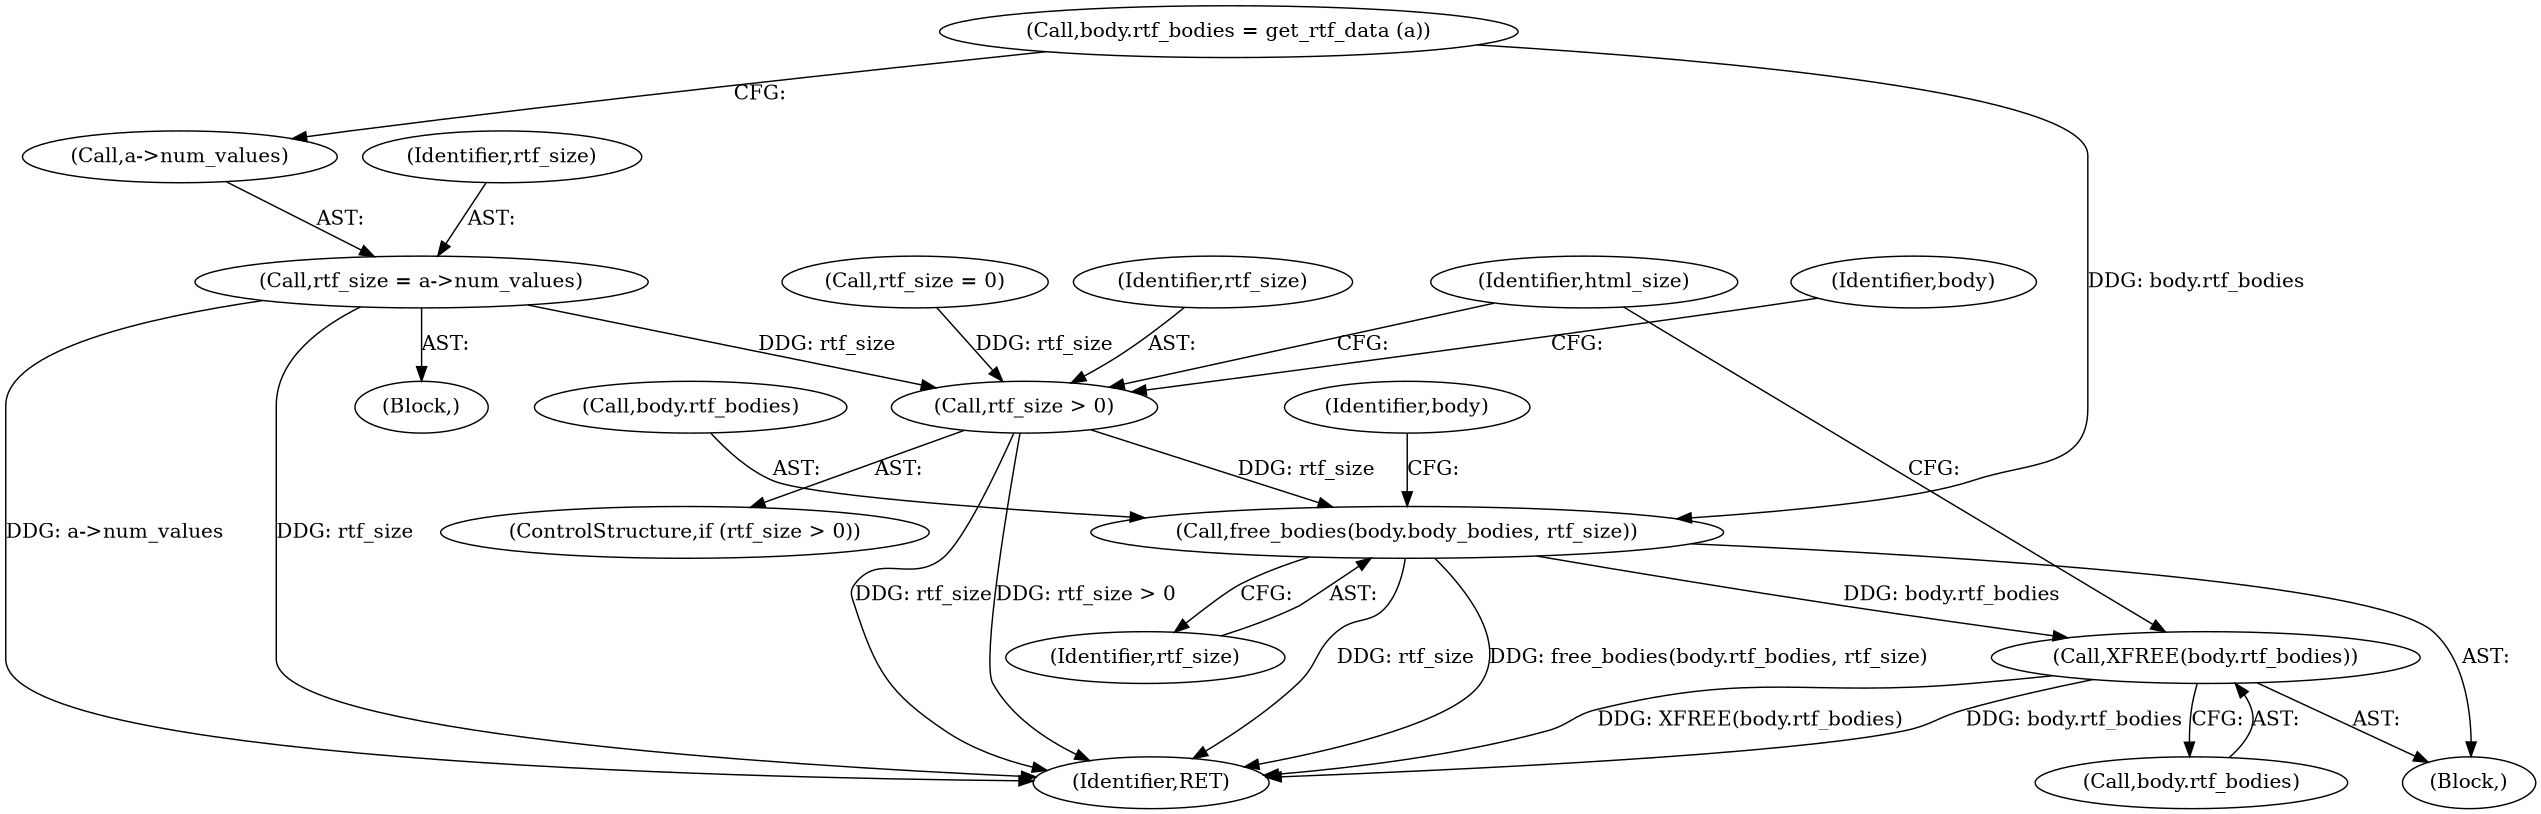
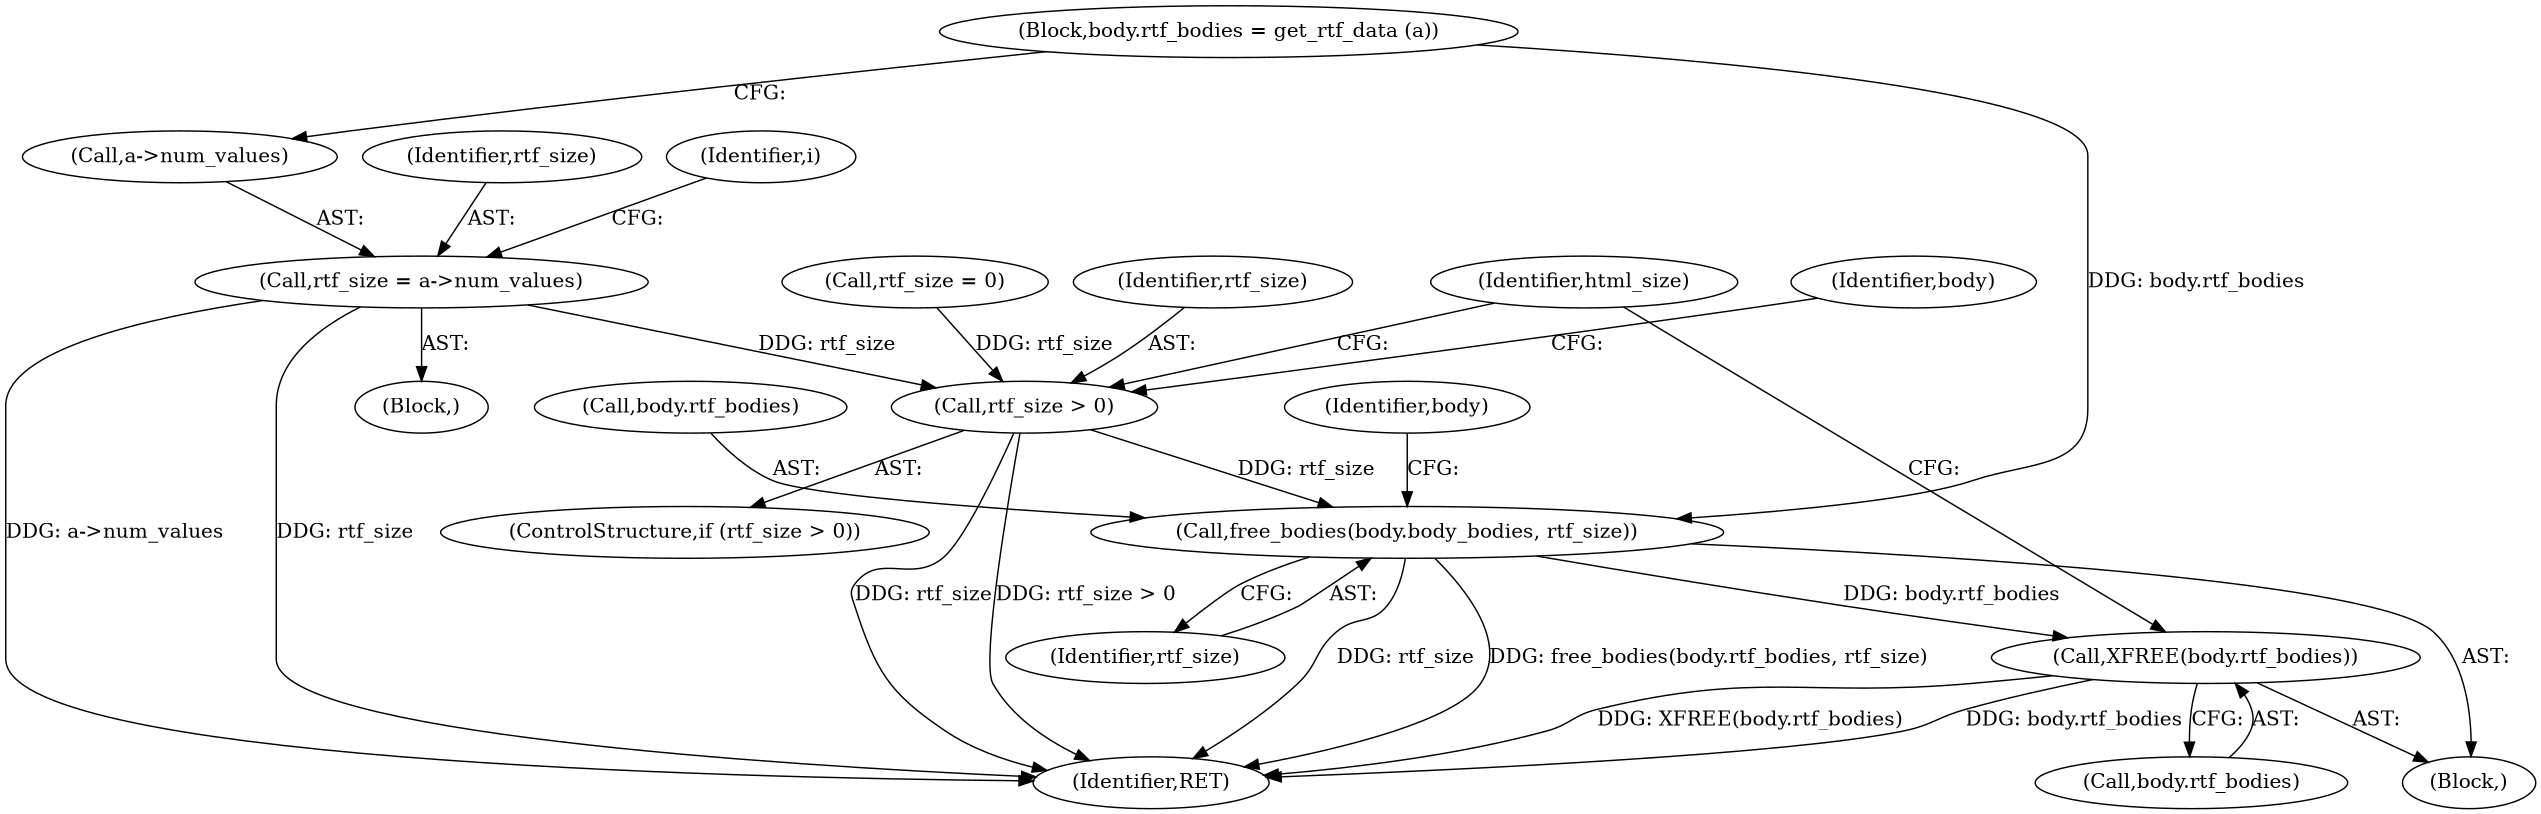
  digraph {
    n1 [label="(Call,rtf_size = a->num_values)"]
    n2 [label="(Call,rtf_size > 0)"]
    n3 [label="(Block,)"]
    n4 [label="(Identifier,RET)"]
    n5 [label="(Call,free_bodies(body.body_bodies, rtf_size))"]
    n6 [label="(ControlStructure,if (rtf_size > 0))"]
    n7 [label="(Call,a->num_values)"]
    n8 [label="(Call,XFREE(body.rtf_bodies))"]
    n9 [label="(Identifier,rtf_size)"]
    n10 [label="(Block,)"]
    n11 [label="(Call,body.rtf_bodies)"]
    n12 [label="(Call,body.rtf_bodies)"]
-   n13 [label="(Call,body.rtf_bodies = get_rtf_data (a))"]
+   n13 [label="(Block,body.rtf_bodies = get_rtf_data (a))"]
    n14 [label="(Identifier,body)"]
    n15 [label="(Call,rtf_size = 0)"]
    n16 [label="(Identifier,rtf_size)"]
+   n17 [label="(Identifier,i)"]
    n18 [label="(Identifier,rtf_size)"]
    n19 [label="(Identifier,html_size)"]
    n20 [label="(Identifier,body)"]
    n1 -> n2 [label="DDG: rtf_size"]
    n1 -> n3 [label="AST: "]
    n1 -> n4 [label="DDG: a->num_values"]
    n1 -> n4 [label="DDG: rtf_size"]
    n2 -> n4 [label="DDG: rtf_size"]
    n2 -> n4 [label="DDG: rtf_size > 0"]
    n2 -> n5 [label="DDG: rtf_size"]
    n2 -> n6 [label="AST: "]
    n5 -> n4 [label="DDG: free_bodies(body.rtf_bodies, rtf_size)"]
    n5 -> n4 [label="DDG: rtf_size"]
    n5 -> n8 [label="DDG: body.rtf_bodies"]
    n5 -> n9 [label="CFG: "]
    n5 -> n10 [label="AST: "]
    n7 -> n1 [label="AST: "]
    n8 -> n4 [label="DDG: XFREE(body.rtf_bodies)"]
    n8 -> n4 [label="DDG: body.rtf_bodies"]
    n8 -> n10 [label="AST: "]
    n8 -> n11 [label="CFG: "]
    n9 -> n5 [label="AST: "]
    n11 -> n8 [label="AST: "]
    n12 -> n5 [label="AST: "]
    n13 -> n5 [label="DDG: body.rtf_bodies"]
    n13 -> n7 [label="CFG: "]
    n14 -> n5 [label="CFG: "]
    n15 -> n2 [label="DDG: rtf_size"]
    n16 -> n1 [label="AST: "]
+   n17 -> n1 [label="CFG: "]
    n18 -> n2 [label="AST: "]
    n19 -> n2 [label="CFG: "]
    n19 -> n8 [label="CFG: "]
    n20 -> n2 [label="CFG: "]
  }
